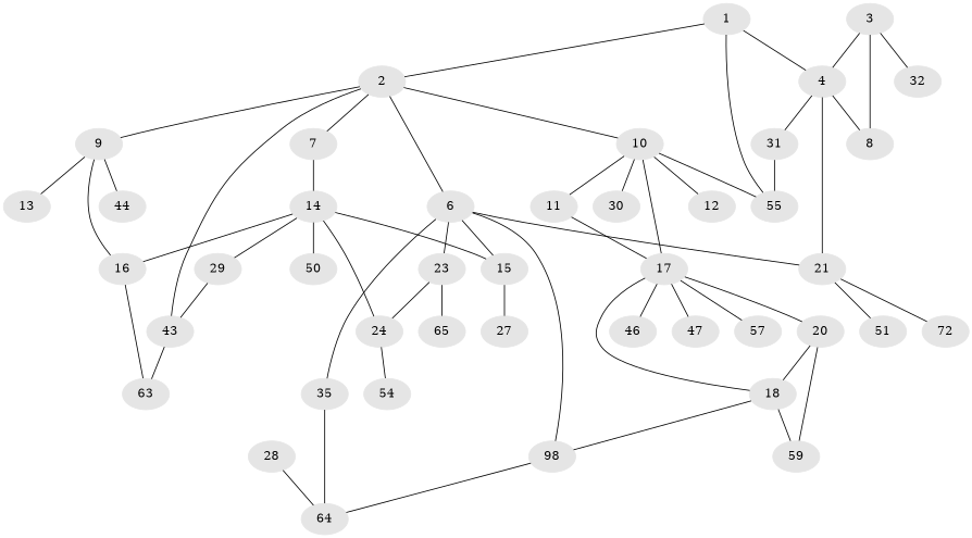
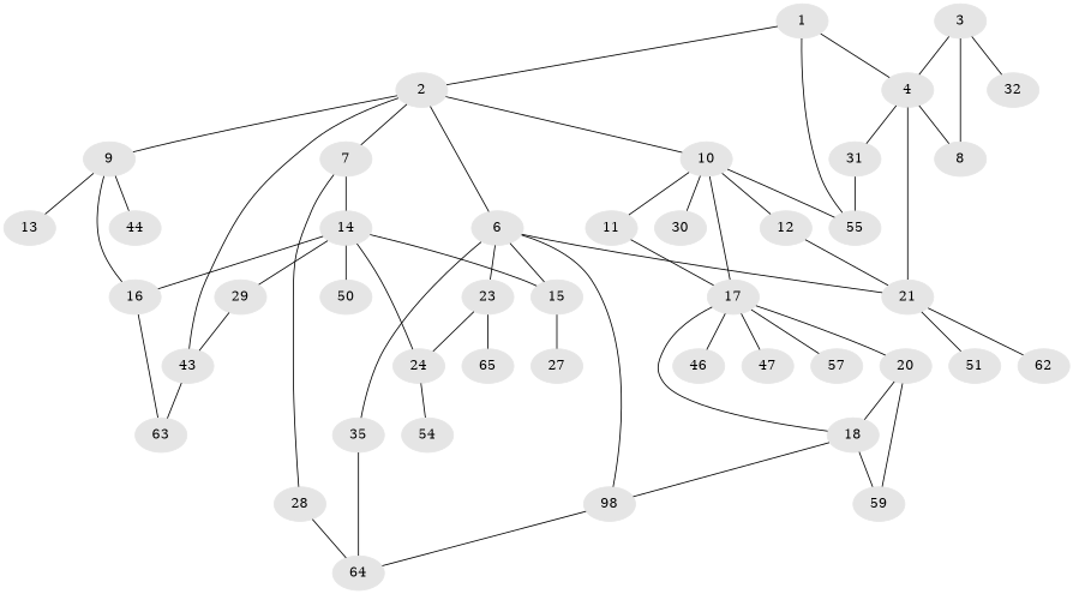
  graph {
    node [color=gray90 style=filled]
    2 [super="+5"]
    6 [super="+52"]
    7 [super="+48"]
    9 [super="+25"]
    10 [super="+36"]
    43 [super="+45"]
    1
    4 [super="+39"]
    55 [super="+61"]
    8 [super="+53"]
    21 [super="+34"]
    31
    3 [super="+37"]
    32
    15 [super="+56"]
    23 [super="+41"]
    35 [super="+49"]
    n18 [label=98 super="+68"]
    14 [super="+66"]
    28 [super="+40"]
    13
    16 [super="+26"]
    44
    11
    12 [super="+58"]
    17 [super="+19"]
    30
    63 [super="+67"]
    51
-   62 [label=72]
+   62
    27
    24 [super="+33"]
    65
    64 [super="+71"]
    29 [super="+42"]
    50 [super="+70"]
    18 [super="+60"]
    20 [super="+22"]
    46
    47
    57
    54
    59 [super="+69"]
    2 -- 6
    2 -- 7
    2 -- 9
    2 -- 10
    2 -- 43
    6 -- 21
    6 -- 15
    6 -- 23
    6 -- 35
    6 -- n18
    7 -- 14
+   7 -- 28
    9 -- 13
    9 -- 16
    9 -- 44
    10 -- 55
    10 -- 11
    10 -- 12
    10 -- 17
    10 -- 30
    43 -- 63
    1 -- 2
    1 -- 4
    1 -- 55
    4 -- 8
    4 -- 21
    4 -- 31
    21 -- 51
    21 -- 62
    31 -- 55
    3 -- 4
    3 -- 8
    3 -- 32
    15 -- 27
    23 -- 24
    23 -- 65
    35 -- 64
    n18 -- 64
    14 -- 15
    14 -- 16
    14 -- 24
    14 -- 29
    14 -- 50
    28 -- 64
    16 -- 63
    11 -- 17
+   12 -- 21
    17 -- 18
    17 -- 20
    17 -- 46
    17 -- 47
    17 -- 57
    24 -- 54
    29 -- 43
    18 -- n18
    18 -- 59
    20 -- 18 [weight=2]
    20 -- 59
  }
